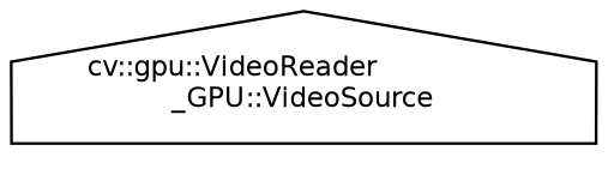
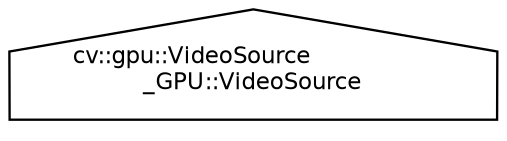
  digraph {
    rankdir=LR
-   n1 [color=black fillcolor=white fontname=Helvetica fontsize=10 height=0.2 label="cv::gpu::VideoReader\l_GPU::VideoSource" shape=house style=filled width=0.4]
+   n1 [color=black fillcolor=white fontname=Helvetica fontsize=10 height=0.2 label="cv::gpu::VideoSource\l_GPU::VideoSource" shape=house style=filled width=0.4]
  }
